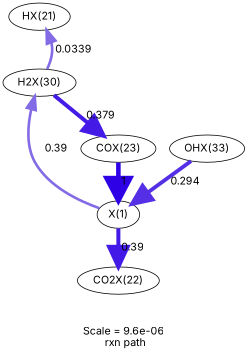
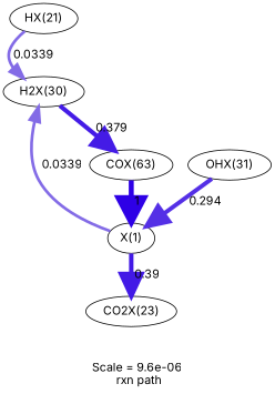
  digraph {
    fontname=Inter
    label="Scale = 9.6e-06\l rxn path"
    node [fontname=Inter]
    edge [arrowsize=1.72 color="0.7, 0.534, 0.9" fontname=Inter penwidth=3.45]
    n1 [label="HX(21)"]
    n2 [label="X(1)"]
-   n3 [label="CO2X(22)"]
+   n3 [label="CO2X(23)"]
    n4 [label="H2X(30)"]
-   n5 [label="OHX(33)"]
-   n6 [label="COX(23)"]
+   n5 [label="OHX(31)"]
+   n6 [label="COX(63)"]
    n2 -> n3 [arrowsize=2.64 color="0.7, 0.89, 0.9" label=" 0.39" penwidth=5.29]
-   n2 -> n4 [label=" 0.39"]
-   n4 -> n1 [label=" 0.0339"]
+   n2 -> n4 [label=" 0.0339"]
+   n1 -> n4 [label=" 0.0339"]
    n4 -> n6 [arrowsize=2.63 color="0.7, 0.879, 0.9" label=" 0.379" penwidth=5.27]
    n5 -> n2 [arrowsize=2.54 color="0.7, 0.794, 0.9" label=" 0.294" penwidth=5.08]
    n6 -> n2 [arrowsize=3 color="0.7, 1.5, 0.9" label=" 1" penwidth=6]
  }
